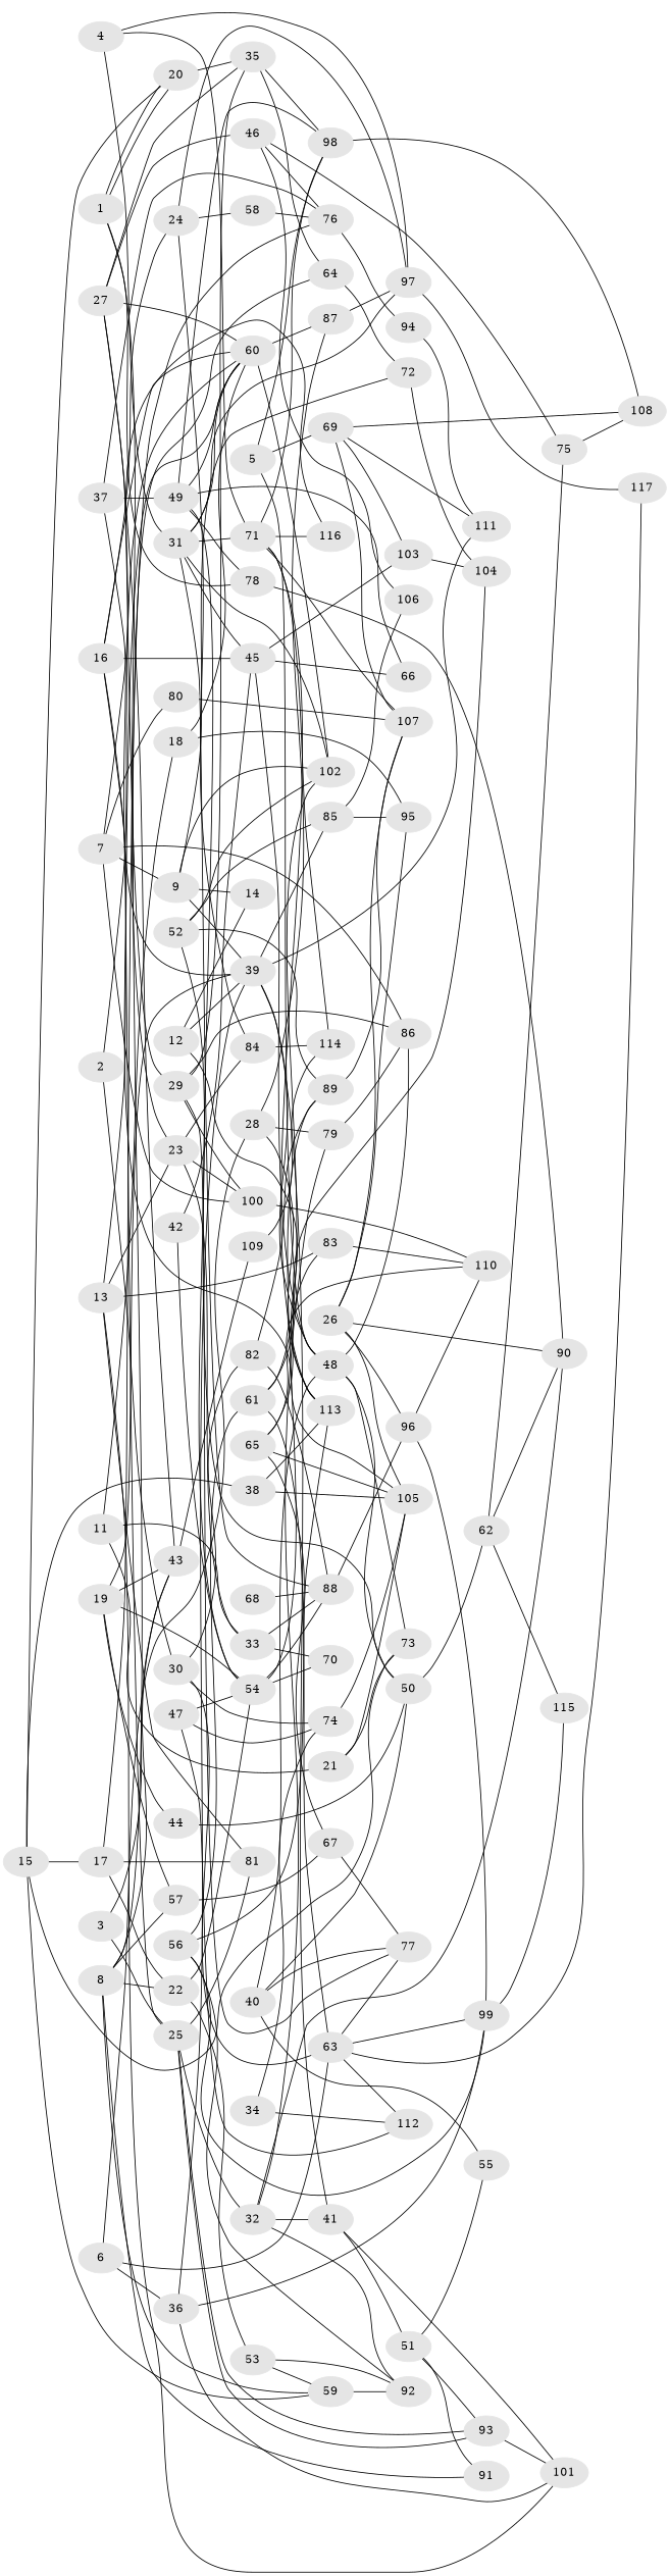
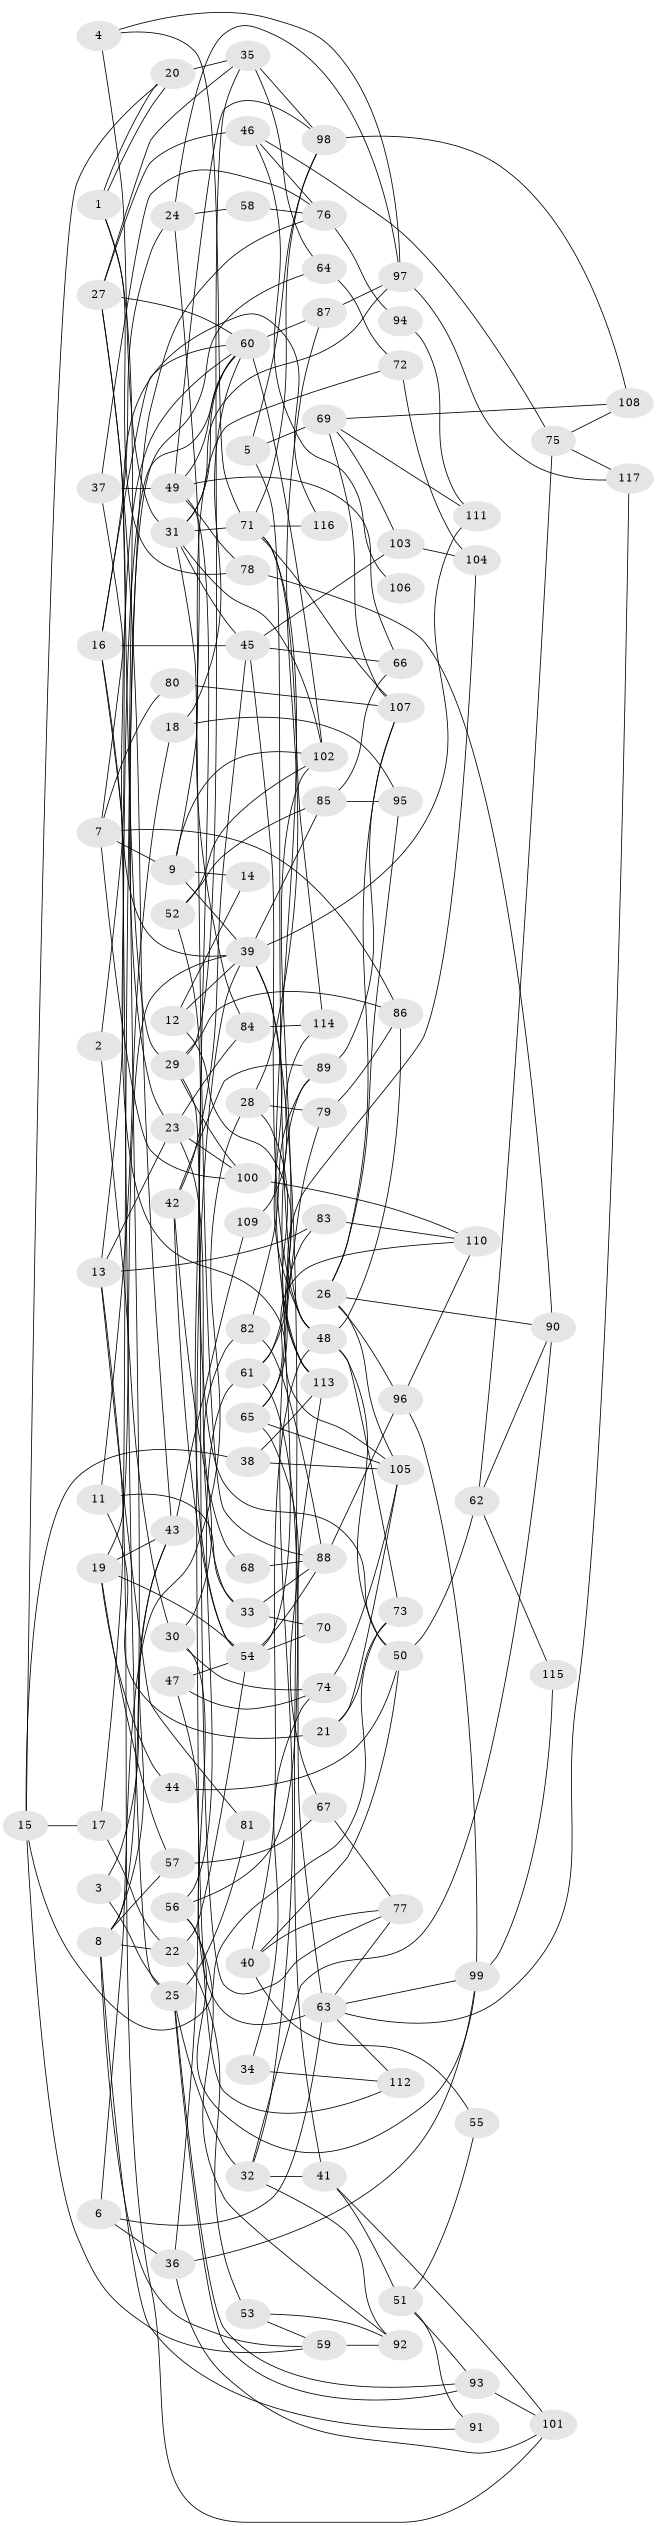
  graph {
    rankdir=LR
    node [color=gray90 style=filled]
    1
    20
    23
    78
    35
    100
    33
    84
    90
    2
    30
    60
    63
    74
    82
    102
    87
    3
    25
    43
    81
    32
    93
    109
    4
    31
    71
    97
    45
    88
    98
    116
    113
    107
    114
    117
    5
    48
    69
    86
    73
    50
    111
    103
    108
    6
    28
    36
    79
    39
    101
    99
    77
    112
    7
    9
    80
    14
    72
    110
    8
    22
    57
    59
    64
    91
    54
    53
    67
    92
    41
    85
    104
    18
    95
    11
    21
    105
    70
    12
    13
    83
    15
    17
    38
    76
    16
    24
    58
    66
    94
    19
    44
    89
    26
    96
    27
    29
    46
    75
    106
    51
    34
    115
    37
    49
    40
    55
    62
    42
    68
    47
    52
    56
    61
    65
    1 -- 20
    1 -- 20
    1 -- 23
    1 -- 78
    20 -- 35
    23 -- 100
    23 -- 33
    23 -- 84
    78 -- 90
    35 -- 98
    35 -- 64
    100 -- 110
    33 -- 88
    33 -- 70
    84 -- 114
    2 -- 30
    2 -- 60
    30 -- 63
    30 -- 74
    30 -- 82
    60 -- 102
    60 -- 87
    63 -- 117
    63 -- 99
    63 -- 77
    63 -- 112
    74 -- 105
    82 -- 88
    82 -- 89
    87 -- 97
    3 -- 25
    3 -- 43
    25 -- 81
    25 -- 32
    25 -- 93
    25 -- 93
    43 -- 109
    32 -- 90
    32 -- 79
    32 -- 92
    32 -- 41
    93 -- 101
    109 -- 114
    4 -- 31
    4 -- 71
    4 -- 97
    31 -- 60
    31 -- 102
    31 -- 71
    31 -- 97
    31 -- 45
    31 -- 88
    71 -- 98
    71 -- 116
    71 -- 113
    71 -- 107
    71 -- 114
    97 -- 117
    45 -- 48
    45 -- 103
    45 -- 66
    88 -- 96
    98 -- 108
    5 -- 98
    5 -- 48
    5 -- 69
    48 -- 86
    48 -- 73
    48 -- 50
    69 -- 107
    69 -- 111
    69 -- 103
    69 -- 108
    50 -- 62
    103 -- 104
    6 -- 63
    6 -- 28
    6 -- 36
    28 -- 87
    28 -- 113
    28 -- 79
    36 -- 39
    36 -- 101
    36 -- 99
    79 -- 86
    39 -- 48
    39 -- 111
    39 -- 41
    39 -- 85
    99 -- 115
    7 -- 100
    7 -- 116
    7 -- 86
    7 -- 9
    7 -- 80
    9 -- 102
    9 -- 39
    9 -- 14
    9 -- 72
    80 -- 107
    72 -- 104
    8 -- 43
    8 -- 22
    8 -- 57
    8 -- 59
    8 -- 64
    8 -- 91
    22 -- 54
    22 -- 53
    57 -- 67
    59 -- 92
    64 -- 72
    54 -- 88
    54 -- 70
    54 -- 89
    53 -- 59
    53 -- 92
    67 -- 77
    41 -- 101
    41 -- 51
    85 -- 95
-   85 -- 106
+   85 -- 66
    18 -- 60
    18 -- 95
    11 -- 33
    11 -- 18
    11 -- 21
    21 -- 73
    21 -- 105
    12 -- 113
    12 -- 39
    12 -- 14
    13 -- 23
    13 -- 60
    13 -- 81
    13 -- 101
    13 -- 83
    83 -- 110
    15 -- 20
    15 -- 73
    15 -- 59
    15 -- 17
    15 -- 38
-   17 -- 81
    17 -- 22
    17 -- 76
    38 -- 113
    38 -- 105
    76 -- 94
    16 -- 60
    16 -- 25
    16 -- 45
    16 -- 105
    16 -- 24
    24 -- 84
    24 -- 97
    24 -- 58
    58 -- 76
    94 -- 111
    19 -- 43
    19 -- 39
    19 -- 57
    19 -- 54
    19 -- 44
    44 -- 50
    89 -- 107
    26 -- 90
    26 -- 107
    26 -- 95
    26 -- 105
    26 -- 96
    96 -- 99
    96 -- 110
    27 -- 35
    27 -- 60
    27 -- 43
    27 -- 29
    27 -- 46
    29 -- 35
    29 -- 100
    29 -- 86
    29 -- 77
    46 -- 76
    46 -- 75
    46 -- 106
+   75 -- 117
    75 -- 108
    51 -- 93
    51 -- 91
    51 -- 55
    34 -- 74
    34 -- 112
    37 -- 39
    37 -- 76
    37 -- 49
    49 -- 78
    49 -- 60
    49 -- 98
    49 -- 50
    49 -- 66
    40 -- 48
    40 -- 50
    40 -- 77
    40 -- 55
    62 -- 90
    62 -- 75
    62 -- 115
    42 -- 45
    42 -- 54
-   52 -- 89
+   42 -- 89
+   42 -- 68
    68 -- 88
    47 -- 74
    47 -- 112
    47 -- 54
    52 -- 102
    52 -- 54
    52 -- 85
    56 -- 113
    56 -- 99
    56 -- 92
    56 -- 61
    61 -- 63
    61 -- 102
    61 -- 104
    65 -- 110
    65 -- 67
    65 -- 105
    65 -- 83
  }
